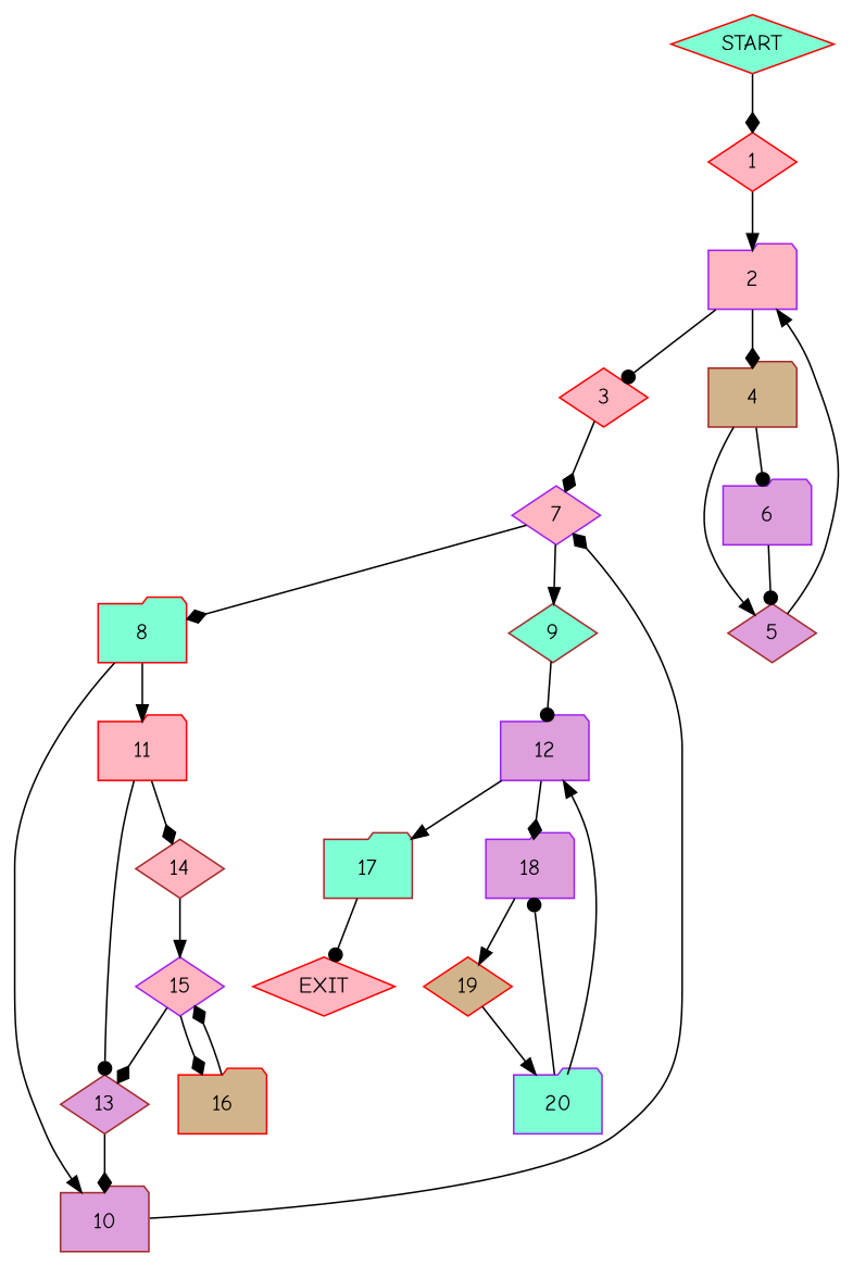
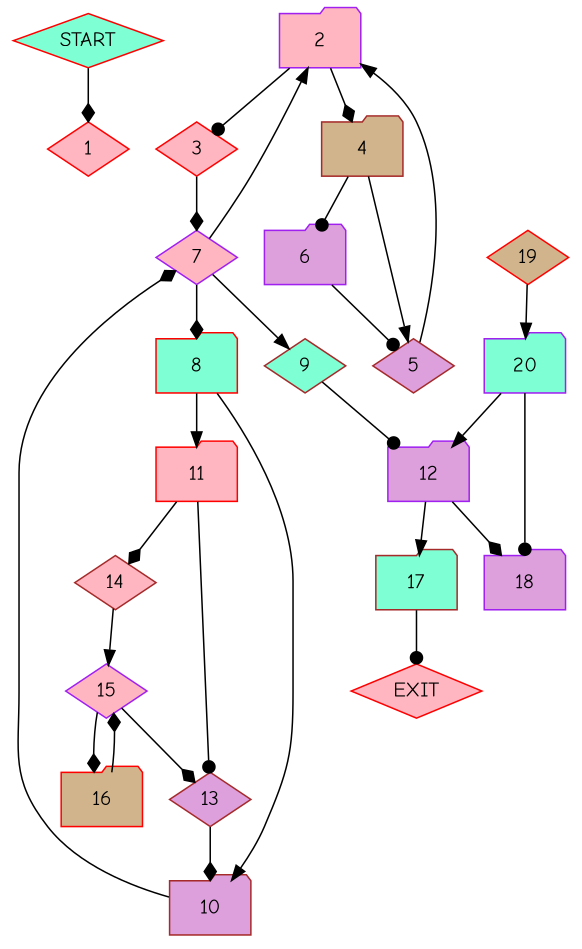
  digraph {
    fontname="Comic Neue"
    node [color=red fillcolor=lightpink fontname="Comic Neue" shape=diamond style=filled]
    edge [arrowhead=diamond fontname="Comic Neue"]
    n1 [fillcolor=aquamarine label=START]
    1
    2 [color=purple shape=folder]
    n4 [label=EXIT]
    3
    4 [color=brown fillcolor=tan shape=folder]
    7 [color=purple]
    5 [color=brown fillcolor=plum]
    6 [color=purple fillcolor=plum shape=folder]
    8 [fillcolor=aquamarine shape=folder]
    9 [color=brown fillcolor=aquamarine]
    10 [color=brown fillcolor=plum shape=folder]
    11 [shape=folder]
    12 [color=purple fillcolor=plum shape=folder]
    13 [color=brown fillcolor=plum]
    14 [color=brown]
    17 [color=brown fillcolor=aquamarine shape=folder]
    18 [color=purple fillcolor=plum shape=folder]
    15 [color=purple]
    19 [fillcolor=tan]
    16 [fillcolor=tan shape=folder]
    20 [color=purple fillcolor=aquamarine shape=folder]
    n1 -> 1
-   1 -> 2 [arrowhead=normal]
+   7 -> 2 [arrowhead=normal]
    2 -> 3 [arrowhead=dot]
    2 -> 4
    3 -> 7
    4 -> 5 [arrowhead=normal]
    4 -> 6 [arrowhead=dot]
    7 -> 8
    7 -> 9 [arrowhead=normal]
    5 -> 2 [arrowhead=normal]
    6 -> 5 [arrowhead=dot]
    8 -> 10 [arrowhead=normal]
    8 -> 11 [arrowhead=normal]
    9 -> 12 [arrowhead=dot]
    10 -> 7
    11 -> 13 [arrowhead=dot]
    11 -> 14
    12 -> 17 [arrowhead=normal]
    12 -> 18
    13 -> 10
    14 -> 15 [arrowhead=normal]
    17 -> n4 [arrowhead=dot]
-   18 -> 19 [arrowhead=normal]
    15 -> 13
    15 -> 16
    19 -> 20 [arrowhead=normal]
    16 -> 15
    20 -> 12 [arrowhead=normal]
    20 -> 18 [arrowhead=dot]
  }
